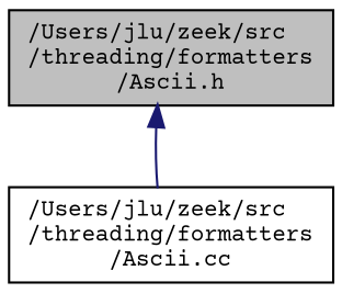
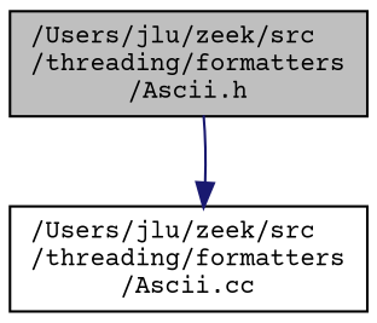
  digraph {
    fontname="Courier Prime"
    node [color=black fontname="Courier Prime" fontsize=10 shape=record style=filled]
    n1 [fillcolor=grey75 fontcolor=black height=0.2 label="/Users/jlu/zeek/src\l/threading/formatters\l/Ascii.h" width=0.4]
    n2 [fillcolor=white height=0.2 label="/Users/jlu/zeek/src\l/threading/formatters\l/Ascii.cc" width=0.4]
-   n1 -> n2 [color=midnightblue dir=back fontname="Courier Prime" fontsize=10 labelfontname=Helvetica labelfontsize=10 style=solid]
+   n2 -> n1 [color=midnightblue dir=back fontname="Courier Prime" fontsize=10 labelfontname=Helvetica labelfontsize=10 style=solid]
  }
